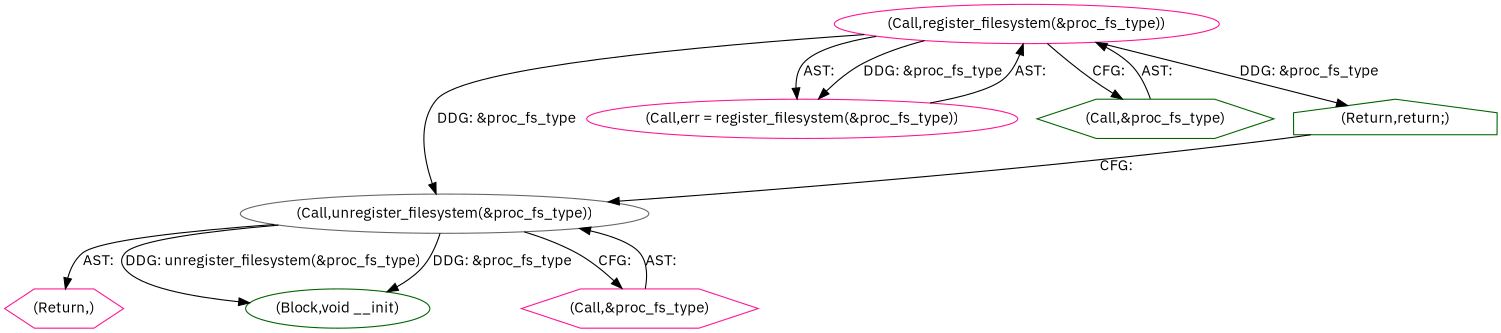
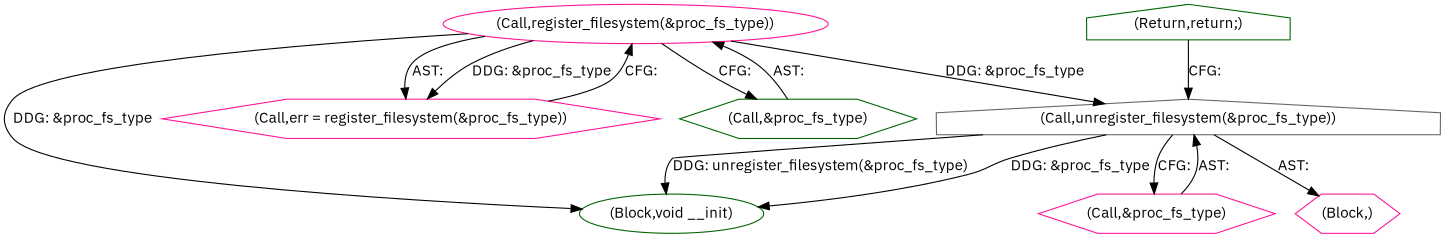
  digraph {
    fontname="IBM Plex Sans"
    node [color=deeppink fontname="IBM Plex Sans" shape=hexagon]
    edge [fontname="IBM Plex Sans"]
-   n1 [color=gray40 label="(Call,unregister_filesystem(&proc_fs_type))" shape=ellipse]
-   n2 [label="(Return,)"]
+   n1 [color=gray40 label="(Call,unregister_filesystem(&proc_fs_type))" shape=house]
+   n2 [label="(Block,)"]
    n3 [color=darkgreen label="(Block,void __init)" shape=ellipse]
    n4 [label="(Call,&proc_fs_type)"]
    n5 [label="(Call,register_filesystem(&proc_fs_type))" shape=ellipse]
-   n6 [label="(Call,err = register_filesystem(&proc_fs_type))" shape=ellipse]
+   n6 [label="(Call,err = register_filesystem(&proc_fs_type))"]
    n7 [color=darkgreen label="(Call,&proc_fs_type)"]
    n8 [color=darkgreen label="(Return,return;)" shape=house]
    n1 -> n2 [label="AST: "]
    n1 -> n3 [label="DDG: unregister_filesystem(&proc_fs_type)"]
    n1 -> n3 [label="DDG: &proc_fs_type"]
    n1 -> n4 [label="CFG: "]
    n4 -> n1 [label="AST: "]
    n5 -> n1 [label="DDG: &proc_fs_type"]
-   n5 -> n8 [label="DDG: &proc_fs_type"]
+   n5 -> n3 [label="DDG: &proc_fs_type"]
    n5 -> n6 [label="AST: "]
    n5 -> n6 [label="DDG: &proc_fs_type"]
    n5 -> n7 [label="CFG: "]
-   n6 -> n5 [label="AST: "]
+   n6 -> n5 [label="CFG: "]
    n7 -> n5 [label="AST: "]
    n8 -> n1 [label="CFG: "]
  }
